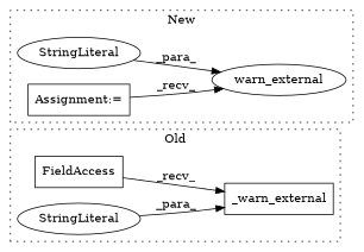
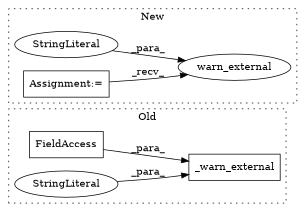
  digraph {
    rankdir=LR
    node [a=32 l=53 shape=box]
    n1 [l="15,1" label=_warn_external s="28702,28770"]
    n2 [a=22 l=16 label=FieldAccess s=28685]
    n3 [a=45 label=StringLiteral s=28717 shape=ellipse]
    n4 [l="14,1" label=warn_external s="28653,28720" shape=ellipse]
    n5 [a=45 label=StringLiteral s=28667 shape=ellipse]
    n6 [a=7 l=4 label="Assignment:=" s=28026]
    subgraph cluster_1 {
      label=Old
      style=dotted
      n1
      n2
      n3
    }
    subgraph cluster_2 {
      label=New
      style=dotted
      n4
      n5
      n6
    }
-   n2 -> n1 [label=_recv_]
+   n2 -> n1 [label=_para_]
    n3 -> n1 [label=_para_]
    n5 -> n4 [label=_para_]
    n6 -> n4 [label=_recv_]
  }
